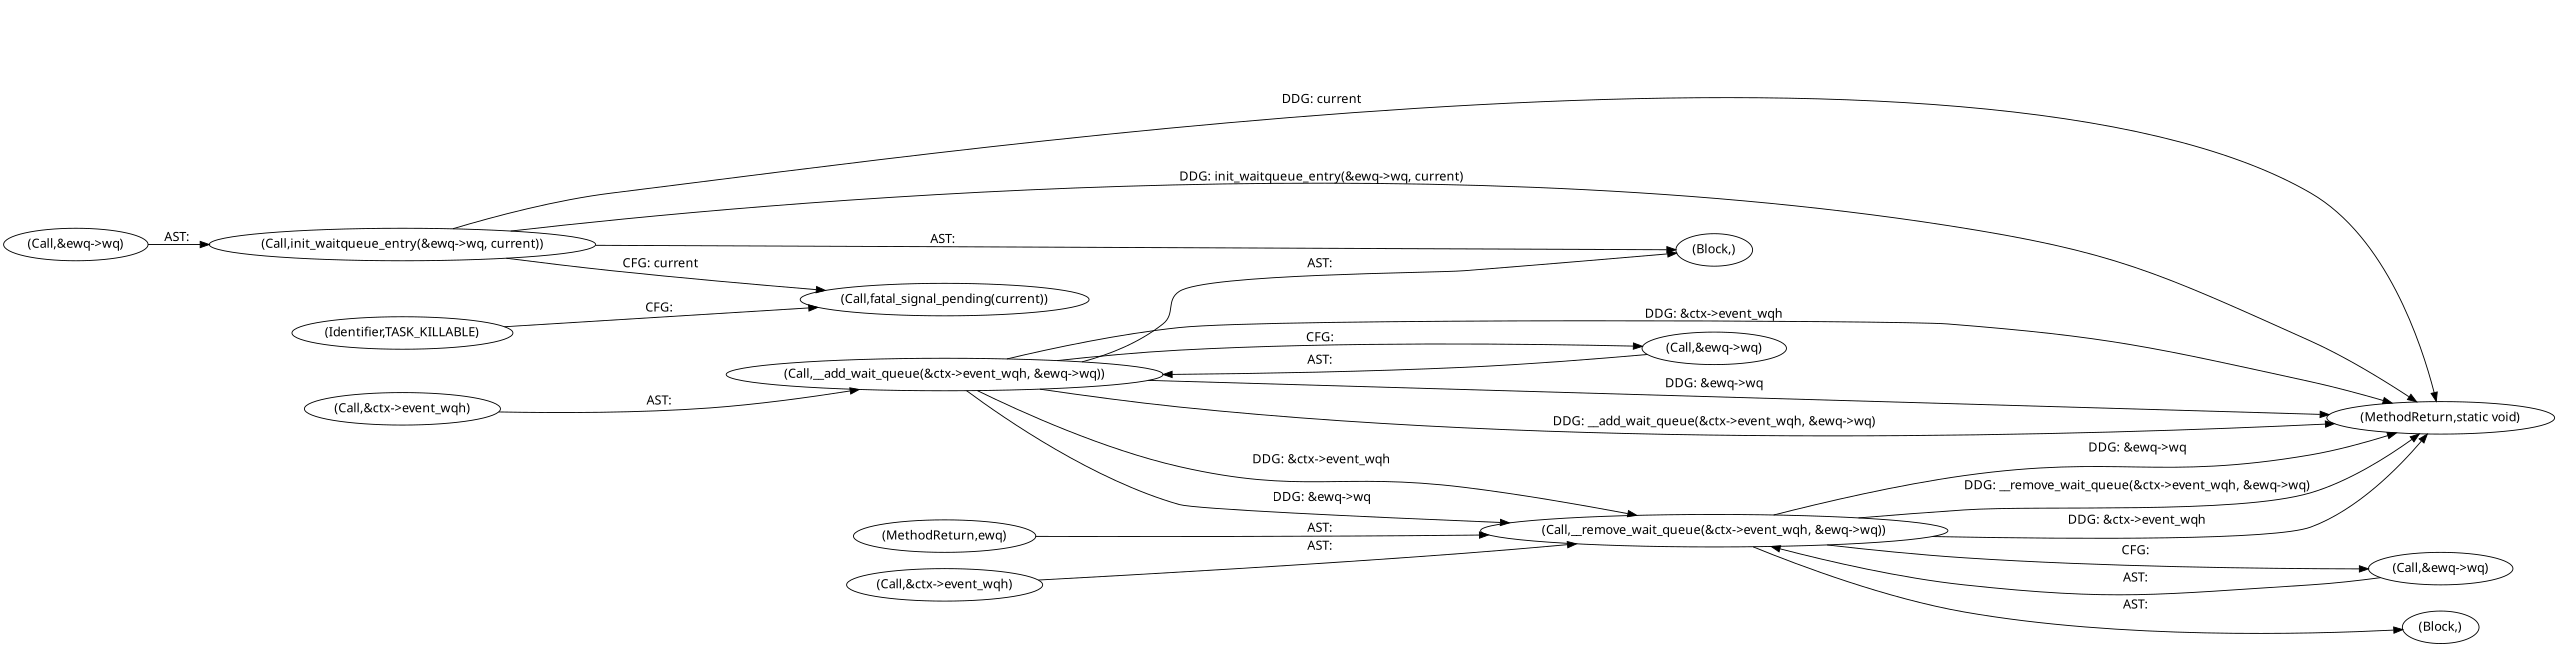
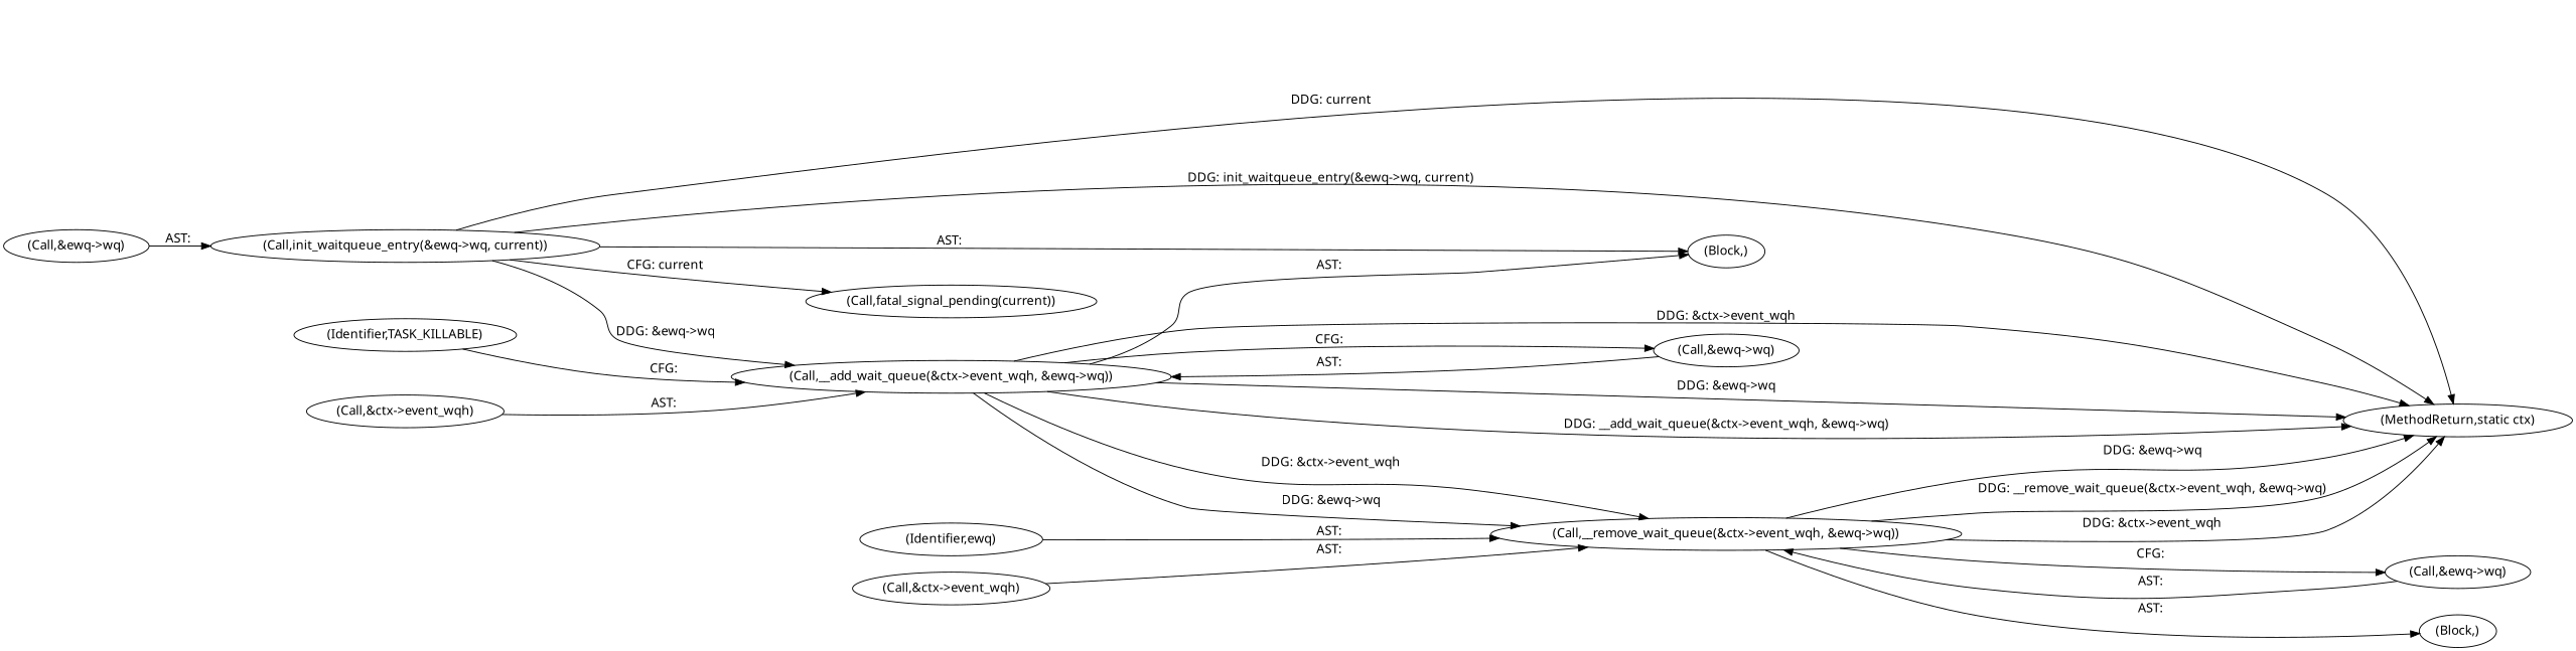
  digraph {
    fontname="Noto Sans"
    rankdir=LR
    node [fontname="Noto Sans"]
    edge [fontname="Noto Sans"]
    n1 [label="(Call,__add_wait_queue(&ctx->event_wqh, &ewq->wq))"]
    n2 [label="(Call,__remove_wait_queue(&ctx->event_wqh, &ewq->wq))"]
    n3 [label="(Block,)"]
-   n4 [label="(MethodReturn,static void)"]
+   n4 [label="(MethodReturn,static ctx)"]
    n5 [label="(Call,&ewq->wq)"]
    n6 [label="(Call,&ewq->wq)"]
    n7 [label="(Block,)"]
    n8 [label="(Call,init_waitqueue_entry(&ewq->wq, current))"]
    n9 [label="(Call,fatal_signal_pending(current))"]
    n10 [label="(Call,&ctx->event_wqh)"]
    n11 [label="(Call,&ewq->wq)"]
-   n12 [label="(MethodReturn,ewq)"]
+   n12 [label="(Identifier,ewq)"]
    n13 [label="(Identifier,TASK_KILLABLE)"]
    n14 [label="(Call,&ctx->event_wqh)"]
    n1 -> n2 [label="DDG: &ctx->event_wqh"]
    n1 -> n2 [label="DDG: &ewq->wq"]
    n1 -> n3 [label="AST: "]
    n1 -> n4 [label="DDG: __add_wait_queue(&ctx->event_wqh, &ewq->wq)"]
    n1 -> n4 [label="DDG: &ctx->event_wqh"]
    n1 -> n4 [label="DDG: &ewq->wq"]
    n1 -> n5 [label="CFG: "]
    n2 -> n4 [label="DDG: &ewq->wq"]
    n2 -> n4 [label="DDG: __remove_wait_queue(&ctx->event_wqh, &ewq->wq)"]
    n2 -> n4 [label="DDG: &ctx->event_wqh"]
    n2 -> n6 [label="CFG: "]
    n2 -> n7 [label="AST: "]
    n5 -> n1 [label="AST: "]
    n6 -> n2 [label="AST: "]
+   n8 -> n1 [label="DDG: &ewq->wq"]
    n8 -> n3 [label="AST: "]
    n8 -> n4 [label="DDG: current"]
    n8 -> n4 [label="DDG: init_waitqueue_entry(&ewq->wq, current)"]
    n8 -> n9 [label="CFG: current"]
    n10 -> n2 [label="AST: "]
    n11 -> n8 [label="AST: "]
    n12 -> n2 [label="AST: "]
-   n13 -> n9 [label="CFG: "]
+   n13 -> n1 [label="CFG: "]
    n14 -> n1 [label="AST: "]
  }
